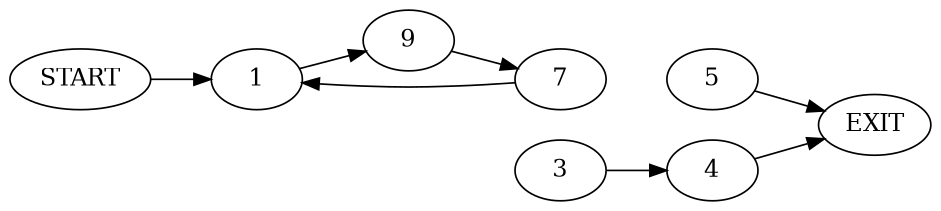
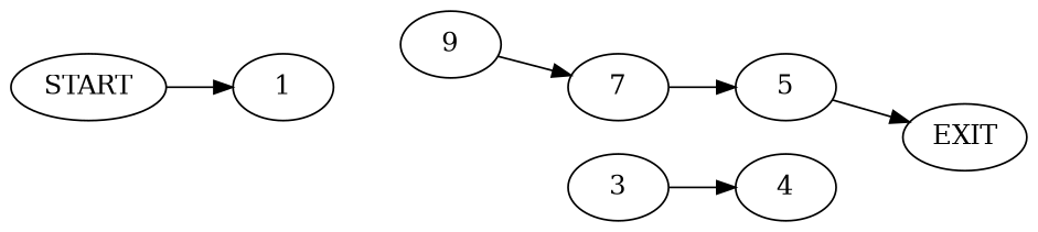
  digraph {
    rankdir=LR
    n1 [label=START]
    1
    n3 [label=9]
    n4 [label=EXIT]
    7
    3
    4
    5
    n1 -> 1
-   1 -> n3
    n3 -> 7
-   7 -> 1
+   7 -> 5
    3 -> 4
-   4 -> n4
    5 -> n4
  }
